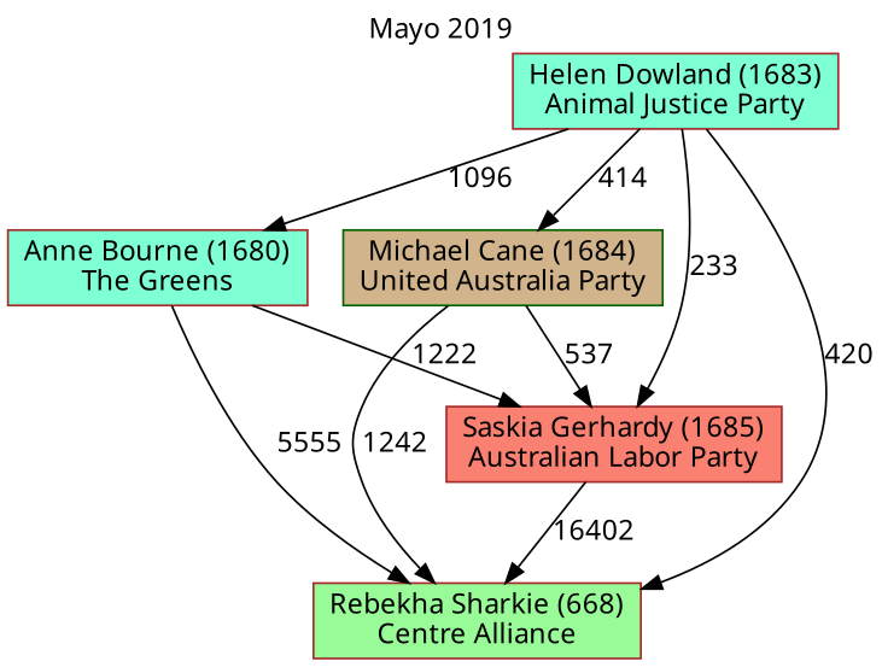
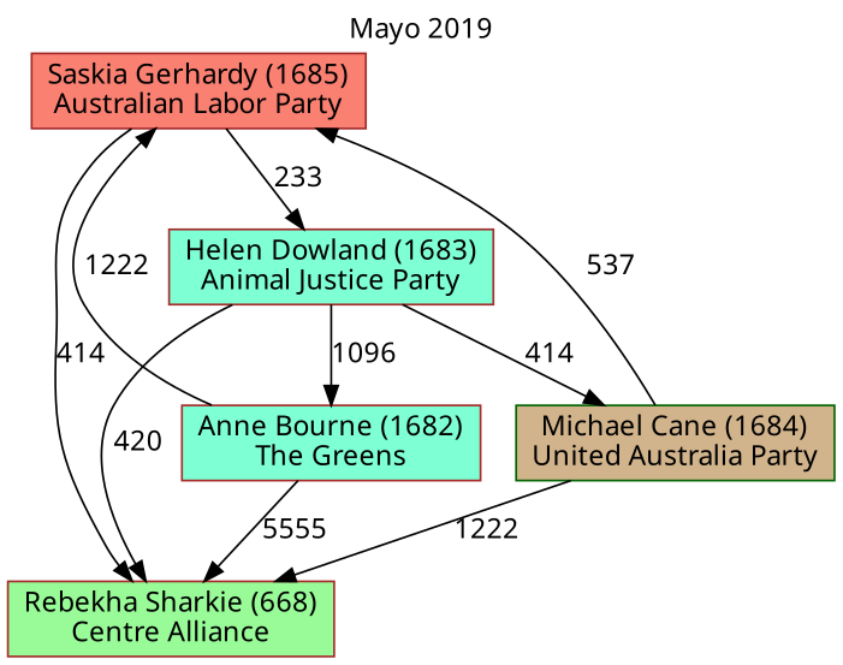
  digraph {
    fontname="Noto Sans"
    label="Mayo 2019"
    labelloc=t
    mclimit=10
    node [color=brown fillcolor=aquamarine fontname="Noto Sans" shape=box style=filled]
    edge [fontname="Noto Sans"]
    n1 [fillcolor=palegreen label="Rebekha Sharkie (668)\nCentre Alliance"]
    n2 [fillcolor=salmon label="Saskia Gerhardy (1685)\nAustralian Labor Party"]
-   n3 [label="Anne Bourne (1680)\nThe Greens"]
+   n3 [label="Anne Bourne (1682)\nThe Greens"]
    n4 [color=darkgreen fillcolor=tan label="Michael Cane (1684)\nUnited Australia Party"]
    n5 [label="Helen Dowland (1683)\nAnimal Justice Party"]
-   n2 -> n1 [label=16402]
+   n2 -> n1 [label=414]
    n3 -> n1 [label=5555]
    n3 -> n2 [label=1222]
-   n4 -> n1 [label=1242]
+   n4 -> n1 [label=1222]
    n4 -> n2 [label=537]
    n5 -> n1 [label=420]
-   n5 -> n2 [label=233]
+   n2 -> n5 [label=233]
    n5 -> n3 [label=1096]
    n5 -> n4 [label=414]
  }
